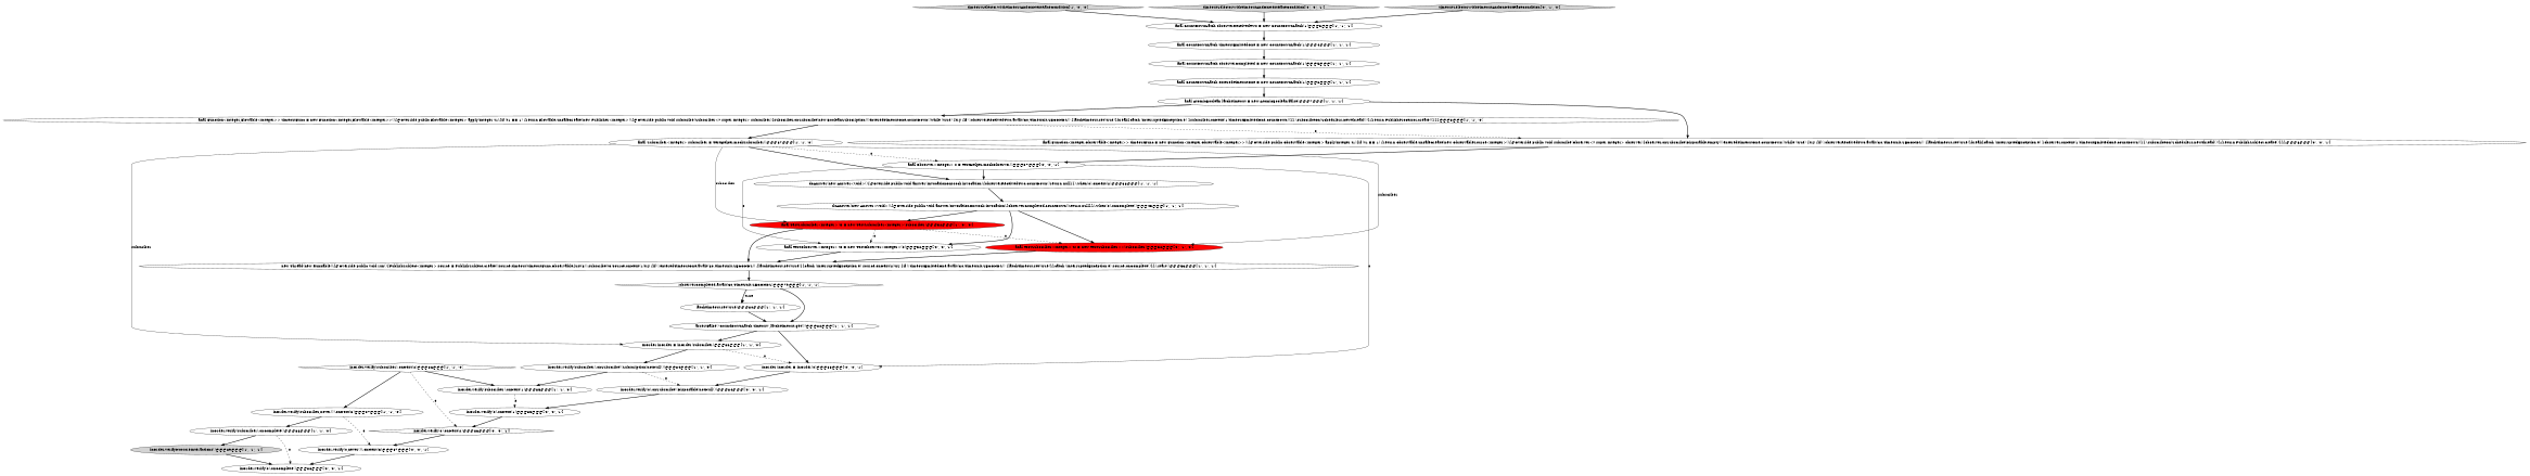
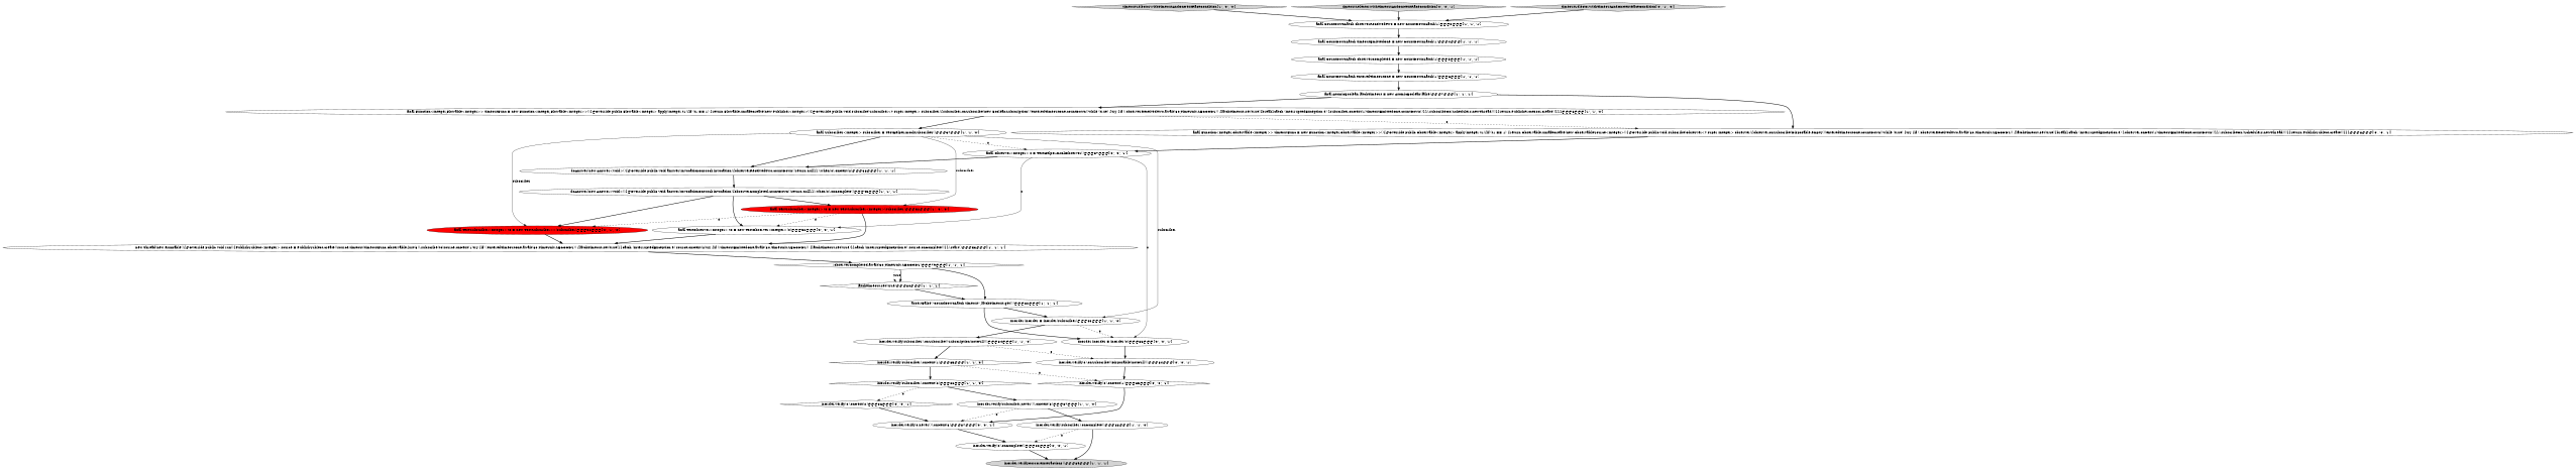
  digraph {
    node [fillcolor=white shape=ellipse style=filled]
    edge [style=bold]
    n1 [fillcolor=lightgray label="timeoutSelectorWithTimeoutAndOnNextRaceCondition['1', '0', '0']" shape=diamond]
    n2 [label="final CountDownLatch observerReceivedTwo = new CountDownLatch(1)@@@3@@@['1', '1', '1']"]
    n3 [label="final CountDownLatch timeoutEmittedOne = new CountDownLatch(1)@@@4@@@['1', '1', '1']"]
-   n4 [label="inOrder.verify(subscriber).onNext(1)@@@85@@@['1', '1', '0']"]
-   n5 [label="inOrder.verify(o).onNext(1)@@@85@@@['0', '0', '1']"]
+   n4 [label="inOrder.verify(subscriber).onNext(1)@@@85@@@['1', '1', '0']" shape=diamond]
+   n5 [label="inOrder.verify(o).onNext(1)@@@85@@@['0', '0', '1']" shape=diamond]
    n6 [label="inOrder.verify(subscriber).onNext(2)@@@86@@@['1', '1', '0']" shape=diamond]
    n7 [label="inOrder.verify(o).onNext(2)@@@86@@@['0', '0', '1']" shape=diamond]
    n8 [label="inOrder.verify(subscriber,never()).onNext(3)@@@87@@@['1', '1', '0']"]
    n9 [fillcolor=lightgray label="inOrder.verifyNoMoreInteractions()@@@89@@@['1', '1', '1']"]
    n10 [label="inOrder.verify(subscriber).onSubscribe((Subscription)notNull())@@@84@@@['1', '1', '0']"]
    n11 [label="inOrder.verify(o).onSubscribe((Disposable)notNull())@@@84@@@['0', '0', '1']"]
    n12 [label="new Thread(new Runnable(){@Override public void run(){PublishSubject<Integer> source = PublishSubject.create()source.timeout(timeoutFunc,Observable.just(3)).subscribe(to)source.onNext(1)try {if (!enteredTimeoutOne.await(30,TimeUnit.SECONDS)) {latchTimeout.set(true)}}catch (InterruptedException e) source.onNext(2)try {if (!timeoutEmittedOne.await(30,TimeUnit.SECONDS)) {latchTimeout.set(true)}}catch (InterruptedException e) source.onComplete()}}).start()@@@53@@@['1', '1', '1']"]
    n13 [label="!observerCompleted.await(30,TimeUnit.SECONDS)@@@79@@@['1', '1', '1']" shape=diamond]
    n14 [label="assertFalse(\"CoundDownLatch timeout\",latchTimeout.get())@@@82@@@['1', '1', '1']"]
-   n15 [label="latchTimeout.set(true)@@@80@@@['1', '1', '1']"]
+   n15 [label="latchTimeout.set(true)@@@80@@@['1', '1', '1']" shape=diamond]
    n16 [fillcolor=lightgray label="timeoutSelectorWithTimeoutAndOnNextRaceCondition['0', '0', '1']" shape=diamond]
    n17 [label="final CountDownLatch observerCompleted = new CountDownLatch(1)@@@5@@@['1', '1', '1']"]
    n18 [label="final CountDownLatch enteredTimeoutOne = new CountDownLatch(1)@@@6@@@['1', '1', '1']"]
    n19 [label="doAnswer(new Answer<Void>(){@Override public Void answer(InvocationOnMock invocation){observerCompleted.countDown()return null}}).when(o).onComplete()@@@45@@@['1', '1', '1']"]
    n20 [fillcolor=red label="final TestSubscriber<Integer> ts = new TestSubscriber<>(subscriber)@@@52@@@['0', '1', '0']"]
    n21 [fillcolor=red label="final TestSubscriber<Integer> ts = new TestSubscriber<Integer>(subscriber)@@@52@@@['1', '0', '0']"]
    n22 [label="final TestObserver<Integer> to = new TestObserver<Integer>(o)@@@52@@@['0', '0', '1']"]
    n23 [label="InOrder inOrder = inOrder(subscriber)@@@83@@@['1', '1', '0']"]
    n24 [label="InOrder inOrder = inOrder(o)@@@83@@@['0', '0', '1']"]
    n25 [label="final AtomicBoolean latchTimeout = new AtomicBoolean(false)@@@7@@@['1', '1', '1']"]
    n26 [label="final Function<Integer,Observable<Integer>> timeoutFunc = new Function<Integer,Observable<Integer>>(){@Override public Observable<Integer> apply(Integer t1){if (t1 == 1) {return Observable.unsafeCreate(new ObservableSource<Integer>(){@Override public void subscribe(Observer<? super Integer> observer){observer.onSubscribe(Disposable.empty())enteredTimeoutOne.countDown()while (true) {try {if (!observerReceivedTwo.await(30,TimeUnit.SECONDS)) {latchTimeout.set(true)}break}catch (InterruptedException e) }observer.onNext(1)timeoutEmittedOne.countDown()}}).subscribeOn(Schedulers.newThread())}{return PublishSubject.create()}}}@@@8@@@['0', '0', '1']"]
    n27 [label="final Function<Integer,Flowable<Integer>> timeoutFunc = new Function<Integer,Flowable<Integer>>(){@Override public Flowable<Integer> apply(Integer t1){if (t1 == 1) {return Flowable.unsafeCreate(new Publisher<Integer>(){@Override public void subscribe(Subscriber<? super Integer> subscriber){subscriber.onSubscribe(new BooleanSubscription())enteredTimeoutOne.countDown()while (true) {try {if (!observerReceivedTwo.await(30,TimeUnit.SECONDS)) {latchTimeout.set(true)}break}catch (InterruptedException e) }subscriber.onNext(1)timeoutEmittedOne.countDown()}}).subscribeOn(Schedulers.newThread())}{return PublishProcessor.create()}}}@@@8@@@['1', '1', '0']"]
    n28 [label="final Observer<Integer> o = TestHelper.mockObserver()@@@37@@@['0', '0', '1']"]
    n29 [label="final Subscriber<Integer> subscriber = TestHelper.mockSubscriber()@@@37@@@['1', '1', '0']"]
    n30 [label="inOrder.verify(subscriber).onComplete()@@@88@@@['1', '1', '0']"]
    n31 [label="inOrder.verify(o).onComplete()@@@88@@@['0', '0', '1']"]
    n32 [label="doAnswer(new Answer<Void>(){@Override public Void answer(InvocationOnMock invocation){observerReceivedTwo.countDown()return null}}).when(o).onNext(2)@@@38@@@['1', '1', '1']"]
    n33 [label="inOrder.verify(o,never()).onNext(3)@@@87@@@['0', '0', '1']"]
    n34 [fillcolor=lightgray label="timeoutSelectorWithTimeoutAndOnNextRaceCondition['0', '1', '0']" shape=diamond]
    n1 -> n2
    n2 -> n3
    n3 -> n17
    n4 -> n5 [label=0 style=dashed]
-   n6 -> n4
-   n5 -> n7
+   n4 -> n6
+   n5 -> n33
    n6 -> n7 [label=0 style=dashed]
    n6 -> n8
    n7 -> n33
    n8 -> n30
    n8 -> n33 [label=0 style=dashed]
    n10 -> n4
    n10 -> n11 [label=0 style=dashed]
    n11 -> n5
    n12 -> n13
    n13 -> n14
    n13 -> n15 [label=true style=dotted]
    n13 -> n15
    n14 -> n23
    n14 -> n24
    n15 -> n14
    n16 -> n2
    n17 -> n18
    n18 -> n25
    n19 -> n20
    n19 -> n21
    n19 -> n22
    n20 -> n12
    n21 -> n12
    n21 -> n20 [label=0 style=dashed]
    n21 -> n22 [label=0 style=dashed]
    n22 -> n12
    n23 -> n10
    n23 -> n24 [label=0 style=dashed]
    n24 -> n11
    n25 -> n26
    n25 -> n27
    n26 -> n28
    n27 -> n26 [label=0 style=dashed]
    n27 -> n29
    n28 -> n22 [label=o style=solid]
    n28 -> n24 [label=o style=solid]
    n28 -> n32
    n29 -> n20 [label=subscriber style=solid]
    n29 -> n21 [label=subscriber style=solid]
    n29 -> n23 [label=subscriber style=solid]
    n29 -> n28 [label=0 style=dashed]
    n29 -> n32
    n30 -> n9
    n30 -> n31 [label=0 style=dashed]
-   n9 -> n31
+   n31 -> n9
    n32 -> n19
    n33 -> n31
    n34 -> n2
  }
